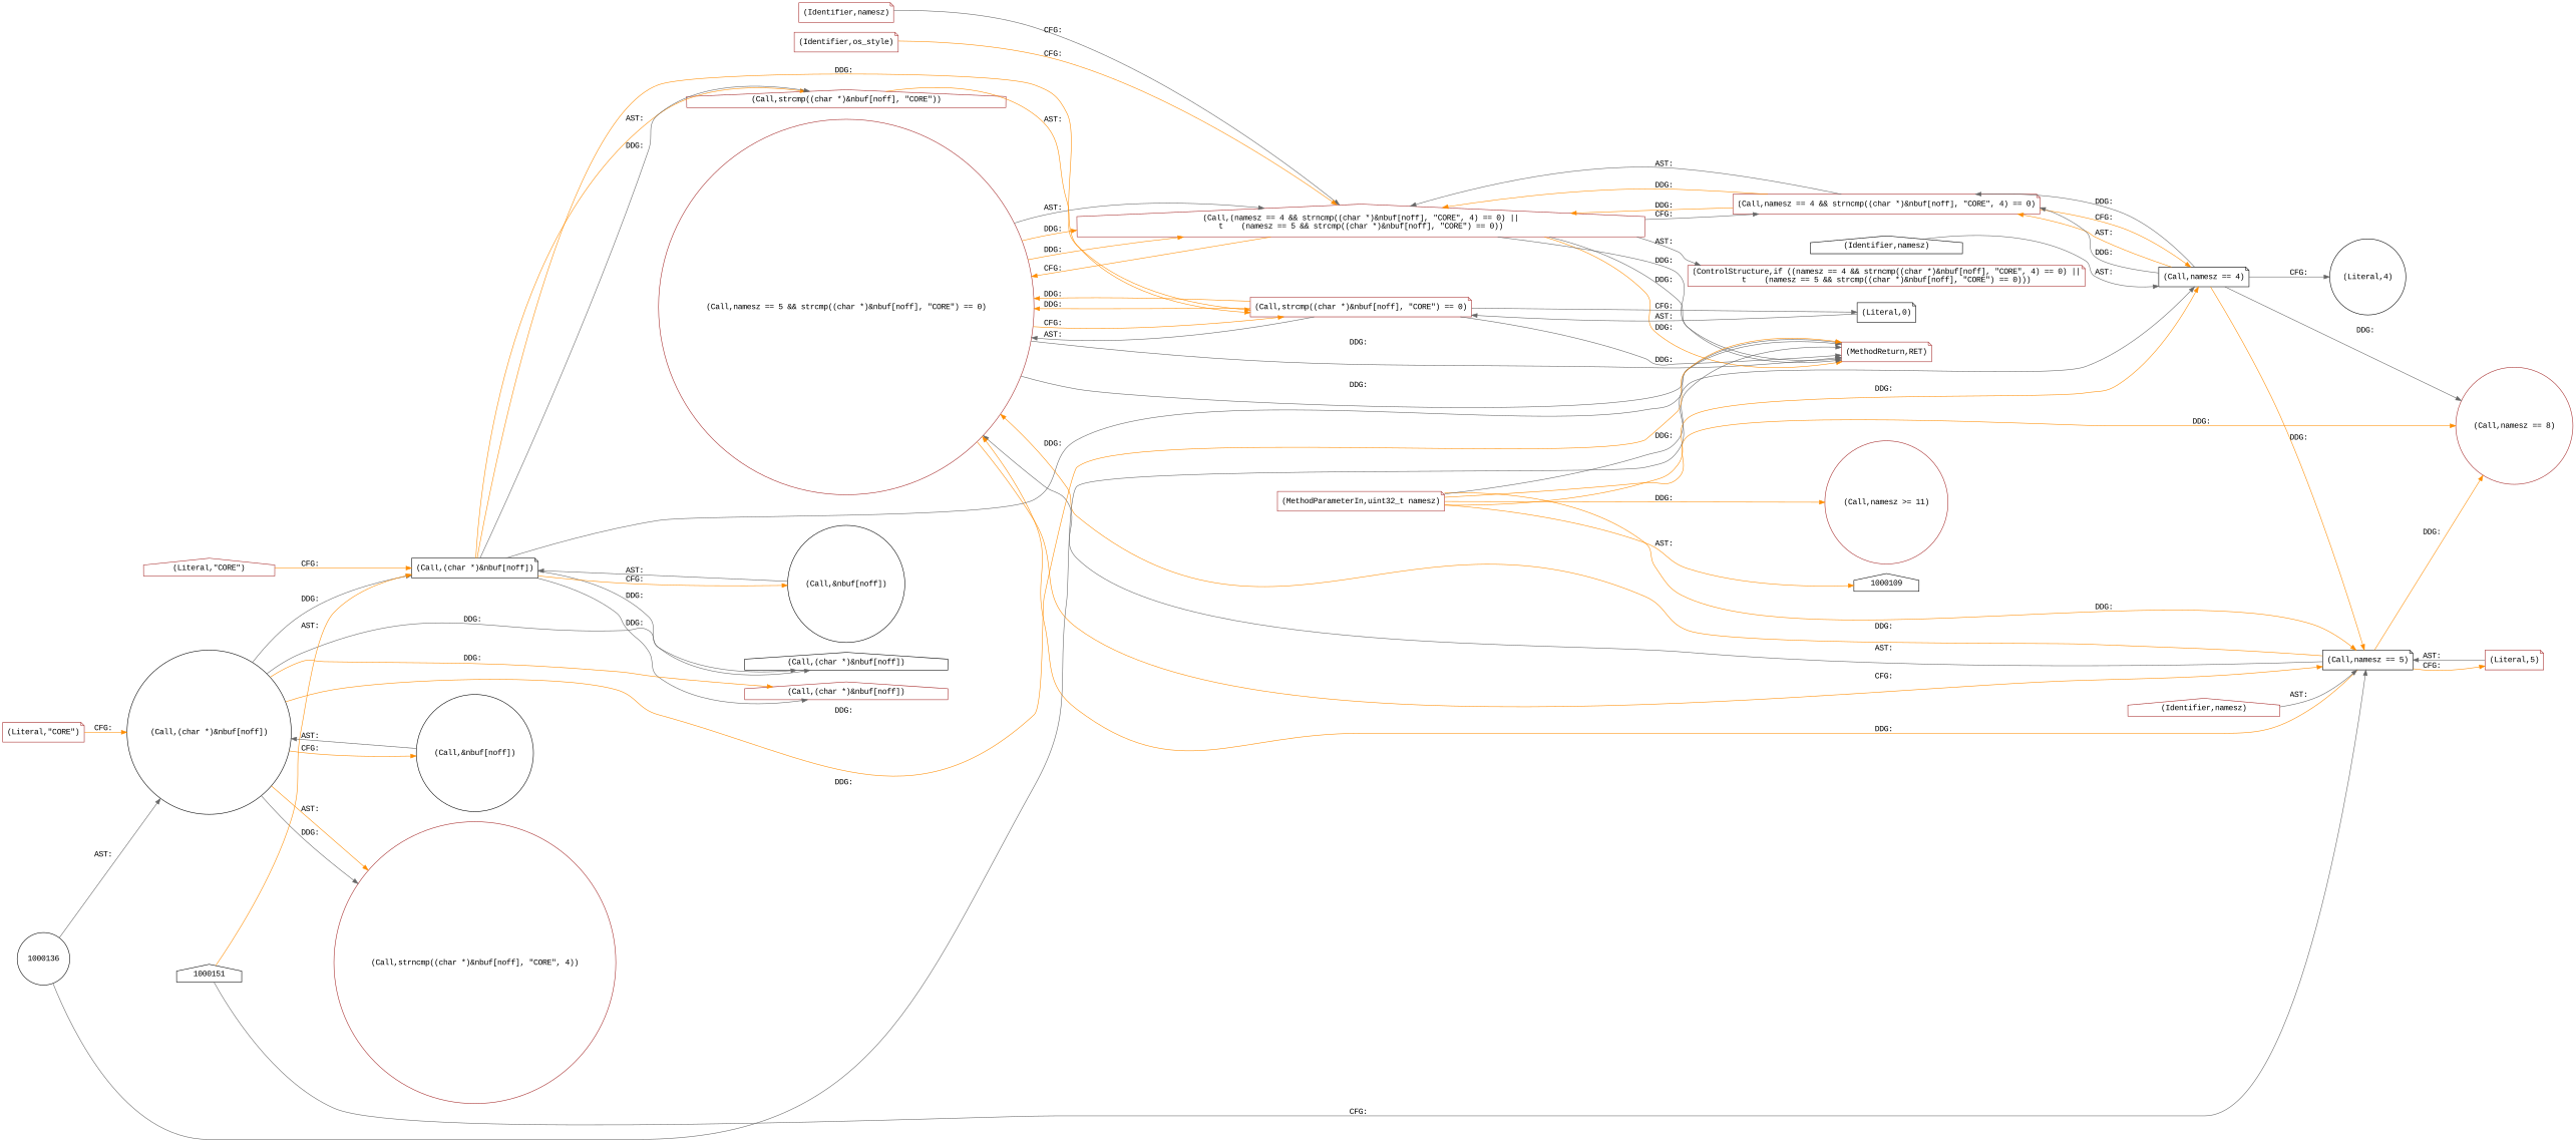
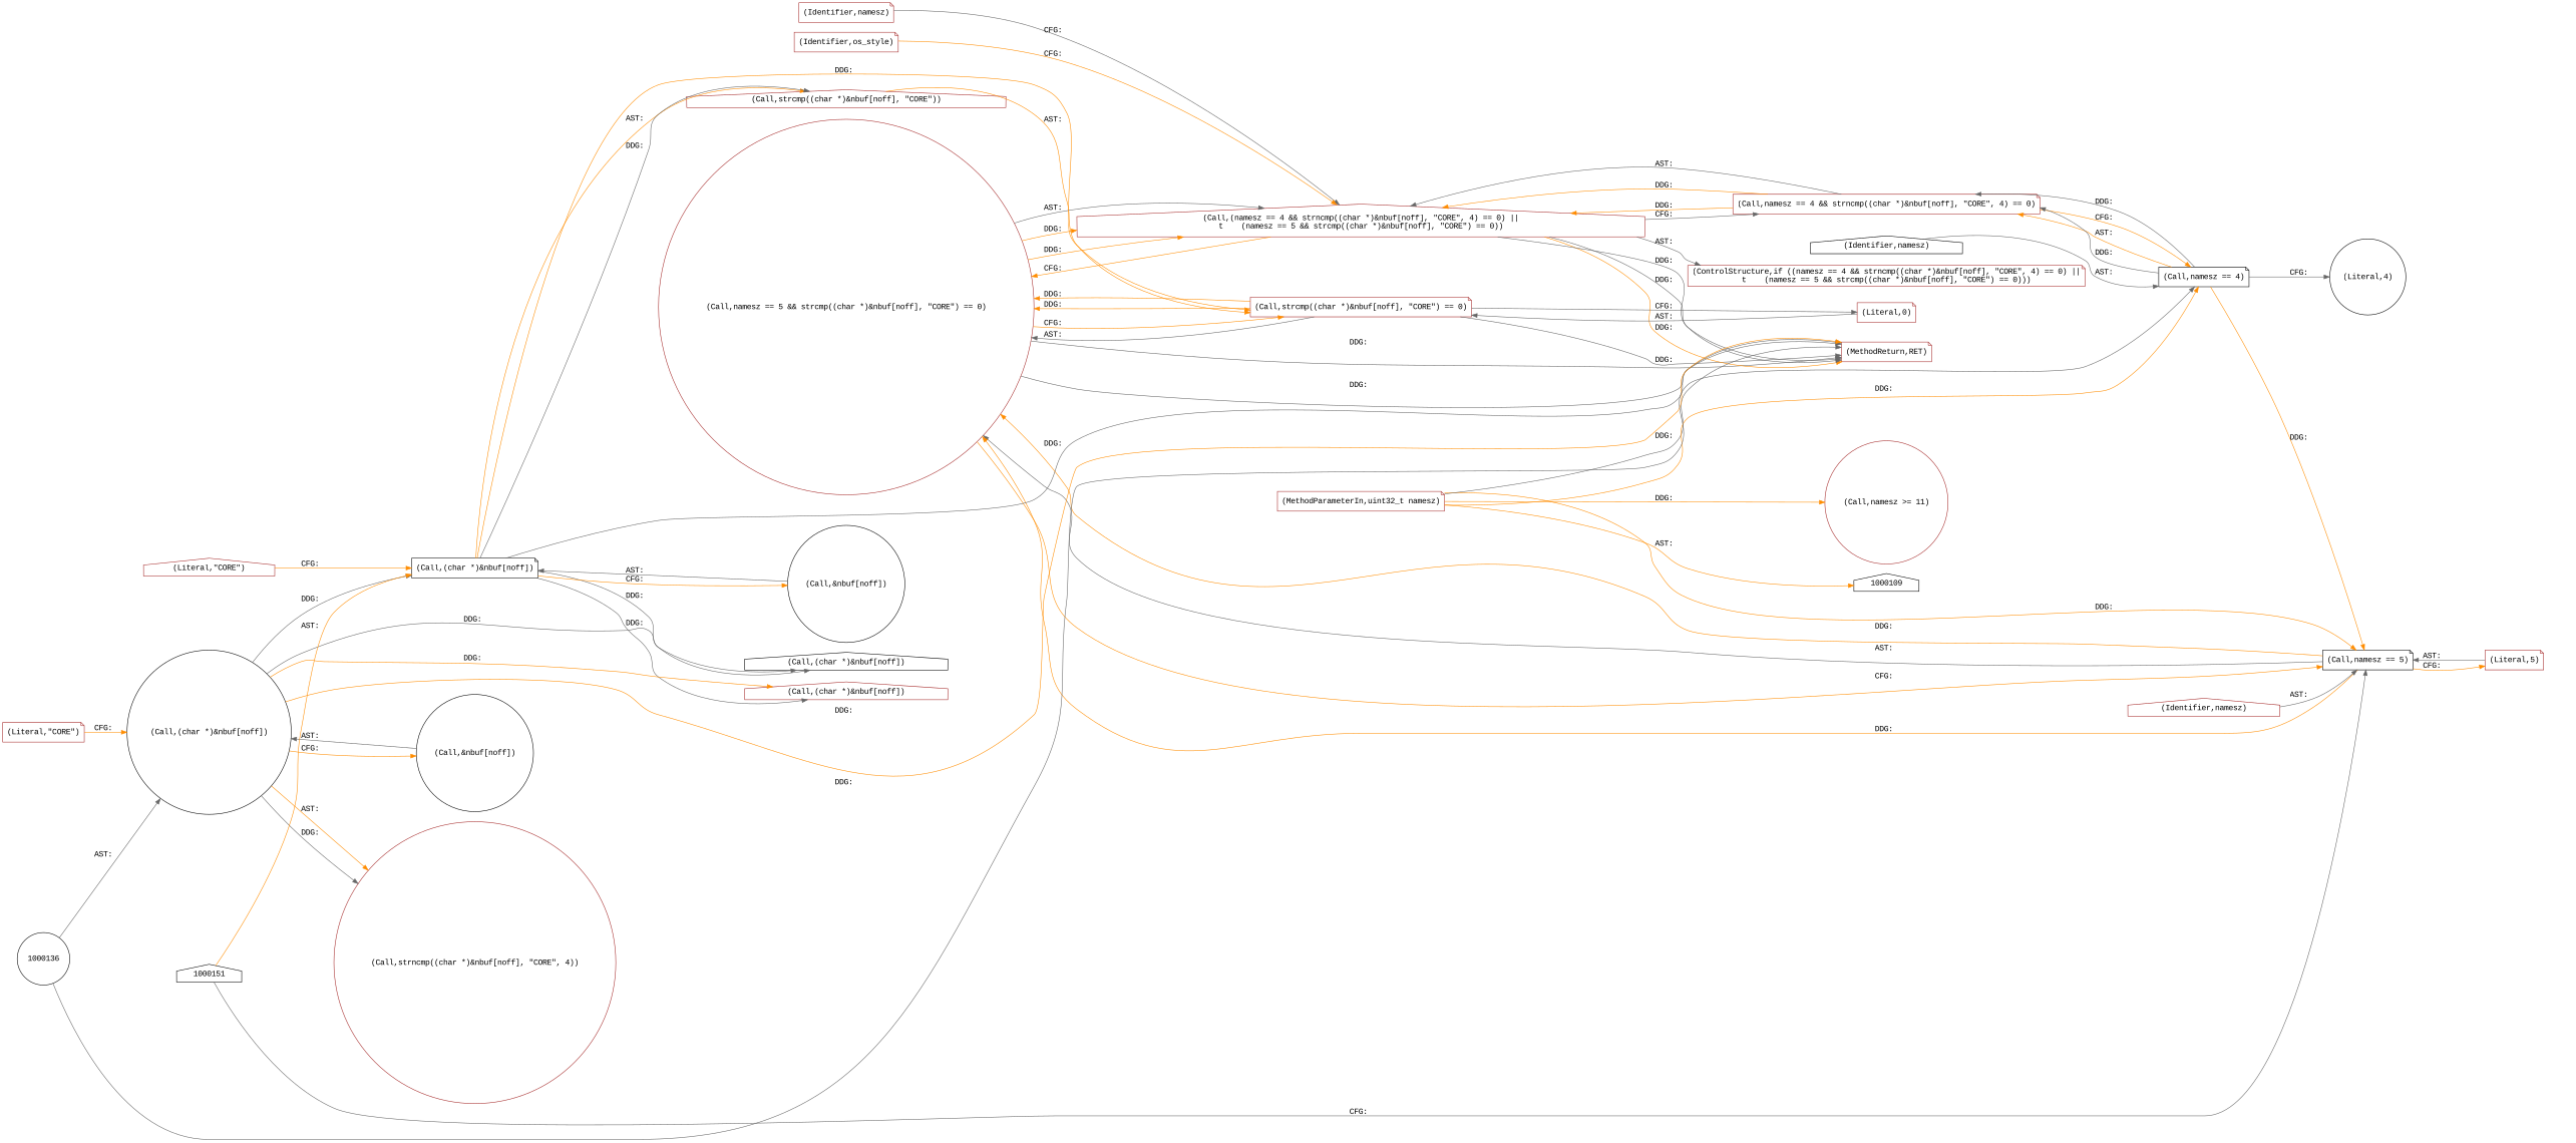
  digraph {
    fontname="Liberation Mono"
    rankdir=LR
    node [color=brown fontname="Liberation Mono" shape=note]
    edge [color=darkorange fontname="Liberation Mono"]
    n1 [label="(Call,namesz == 5 && strcmp((char *)&nbuf[noff], \"CORE\") == 0)" shape=circle]
    n2 [color=black label="(Call,namesz == 5)"]
    n3 [label="(Call,strcmp((char *)&nbuf[noff], \"CORE\") == 0)"]
    n4 [label="(Call,(namesz == 4 && strncmp((char *)&nbuf[noff], \"CORE\", 4) == 0) ||\n\t    (namesz == 5 && strcmp((char *)&nbuf[noff], \"CORE\") == 0))" shape=house]
    n5 [label="(MethodReturn,RET)"]
-   n6 [label="(Call,namesz == 8)" shape=circle]
    n7 [label="(Literal,5)"]
-   n8 [color=black label="(Literal,0)"]
+   n8 [label="(Literal,0)"]
    n9 [label="(Call,namesz == 4 && strncmp((char *)&nbuf[noff], \"CORE\", 4) == 0)"]
    n10 [label="(ControlStructure,if ((namesz == 4 && strncmp((char *)&nbuf[noff], \"CORE\", 4) == 0) ||\n\t    (namesz == 5 && strcmp((char *)&nbuf[noff], \"CORE\") == 0)))"]
    n11 [color=black label="(Call,namesz == 4)"]
    n12 [color=black label="(Literal,4)" shape=circle]
    n13 [label="(MethodParameterIn,uint32_t namesz)"]
    n14 [label="(Call,namesz >= 11)" shape=circle]
    1000109 [color=black shape=house]
    n16 [color=black label="(Call,(char *)&nbuf[noff])"]
    n17 [color=black label="(Call,(char *)&nbuf[noff])" shape=house]
    n18 [label="(Call,(char *)&nbuf[noff])" shape=house]
    n19 [label="(Call,strcmp((char *)&nbuf[noff], \"CORE\"))" shape=house]
    n20 [color=black label="(Call,&nbuf[noff])" shape=circle]
    n21 [color=black label="(Call,(char *)&nbuf[noff])" shape=circle]
    n22 [label="(Call,strncmp((char *)&nbuf[noff], \"CORE\", 4))" shape=circle]
    n23 [color=black label="(Call,&nbuf[noff])" shape=circle]
    n24 [label="(Identifier,namesz)"]
    n25 [color=black label="(Identifier,namesz)" shape=house]
    n26 [label="(Identifier,namesz)" shape=house]
    n27 [label="(Identifier,os_style)"]
    n28 [label="(Literal,\"CORE\")" shape=house]
    n29 [label="(Literal,\"CORE\")"]
    1000151 [color=black shape=house]
    1000136 [color=black shape=circle]
    n1 -> n2 [label="CFG: "]
    n1 -> n3 [label="CFG: "]
    n1 -> n4 [color=gray40 label="AST: "]
    n1 -> n4 [label="DDG: "]
    n1 -> n4 [label="DDG: "]
    n1 -> n5 [color=gray40 label="DDG: "]
    n1 -> n5 [color=gray40 label="DDG: "]
    n2 -> n1 [color=gray40 label="AST: "]
    n2 -> n1 [label="DDG: "]
    n2 -> n1 [label="DDG: "]
-   n2 -> n6 [label="DDG: "]
    n2 -> n7 [label="CFG: "]
    n3 -> n1 [color=gray40 label="AST: "]
    n3 -> n1 [label="DDG: "]
    n3 -> n1 [label="DDG: "]
    n3 -> n5 [color=gray40 label="DDG: "]
    n3 -> n8 [color=gray40 label="CFG: "]
    n4 -> n1 [label="CFG: "]
    n4 -> n5 [color=gray40 label="DDG: "]
    n4 -> n5 [label="DDG: "]
    n4 -> n5 [color=gray40 label="DDG: "]
    n4 -> n9 [color=gray40 label="CFG: "]
    n4 -> n10 [color=gray40 label="AST: "]
    n7 -> n2 [color=gray40 label="AST: "]
    n8 -> n3 [color=gray40 label="AST: "]
    n9 -> n4 [color=gray40 label="AST: "]
    n9 -> n4 [label="DDG: "]
    n9 -> n4 [label="DDG: "]
    n9 -> n11 [label="CFG: "]
    n11 -> n2 [label="DDG: "]
-   n11 -> n6 [color=gray40 label="DDG: "]
    n11 -> n9 [label="AST: "]
    n11 -> n9 [color=gray40 label="DDG: "]
    n11 -> n9 [color=gray40 label="DDG: "]
    n11 -> n12 [color=gray40 label="CFG: "]
    n13 -> n2 [label="DDG: "]
    n13 -> n5 [color=gray40 label="DDG: "]
-   n13 -> n6 [label="DDG: "]
    n13 -> n11 [label="DDG: "]
    n13 -> n14 [label="DDG: "]
    n13 -> 1000109 [label="AST: "]
    n16 -> n3 [label="DDG: "]
    n16 -> n5 [color=gray40 label="DDG: "]
    n16 -> n17 [color=gray40 label="DDG: "]
    n16 -> n18 [color=gray40 label="DDG: "]
    n16 -> n19 [label="AST: "]
    n16 -> n19 [color=gray40 label="DDG: "]
    n16 -> n20 [label="CFG: "]
    n19 -> n3 [label="AST: "]
    n20 -> n16 [color=gray40 label="AST: "]
    n21 -> n5 [label="DDG: "]
    n21 -> n16 [color=gray40 label="DDG: "]
    n21 -> n17 [color=gray40 label="DDG: "]
    n21 -> n18 [label="DDG: "]
    n21 -> n22 [label="AST: "]
    n21 -> n22 [color=gray40 label="DDG: "]
    n21 -> n23 [label="CFG: "]
    n23 -> n21 [color=gray40 label="AST: "]
    n24 -> n4 [color=gray40 label="CFG: "]
    n25 -> n11 [color=gray40 label="AST: "]
    n26 -> n2 [color=gray40 label="AST: "]
    n27 -> n4 [label="CFG: "]
    n28 -> n16 [label="CFG: "]
    n29 -> n21 [label="CFG: "]
    1000151 -> n2 [color=gray40 label="CFG: "]
    1000151 -> n16 [label="AST: "]
    1000136 -> n11 [color=gray40 label="DDG: "]
    1000136 -> n21 [color=gray40 label="AST: "]
  }
